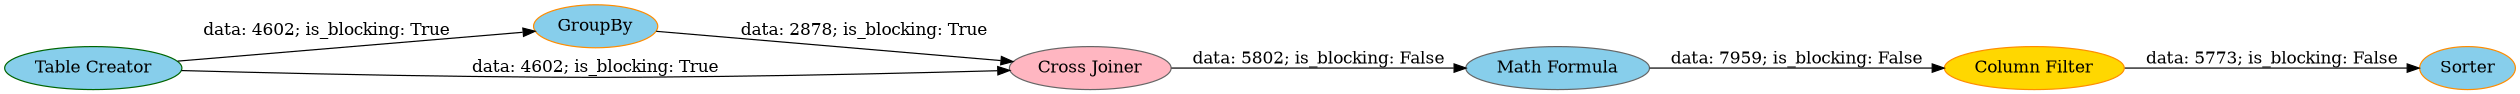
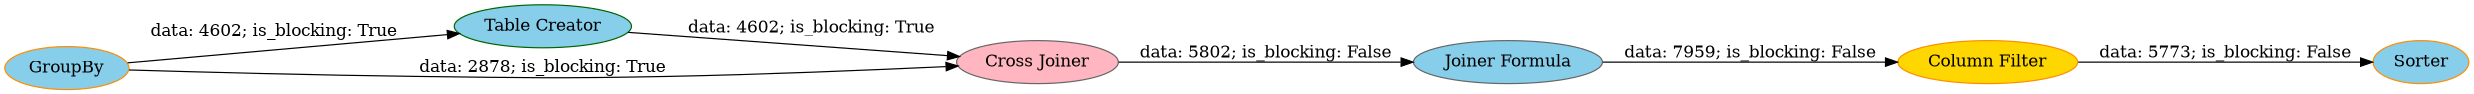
  digraph {
    rankdir=LR
    node [color=darkorange fillcolor=skyblue style=filled]
    n1 [label=Sorter]
-   n2 [color=gray40 label="Math Formula"]
+   n2 [color=gray40 label="Joiner Formula"]
    n3 [fillcolor=gold label="Column Filter"]
    n4 [color=darkgreen label="Table Creator"]
    n5 [label=GroupBy]
    n6 [color=gray40 fillcolor=lightpink label="Cross Joiner"]
    n2 -> n3 [label="data: 7959; is_blocking: False"]
    n3 -> n1 [label="data: 5773; is_blocking: False"]
-   n4 -> n5 [label="data: 4602; is_blocking: True"]
+   n5 -> n4 [label="data: 4602; is_blocking: True"]
    n4 -> n6 [label="data: 4602; is_blocking: True"]
    n5 -> n6 [label="data: 2878; is_blocking: True"]
    n6 -> n2 [label="data: 5802; is_blocking: False"]
  }
